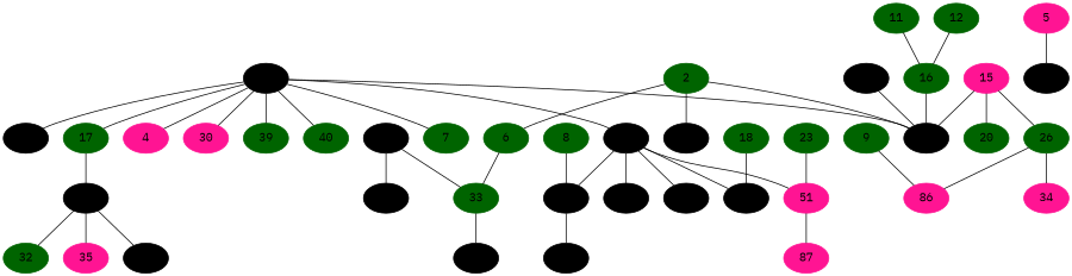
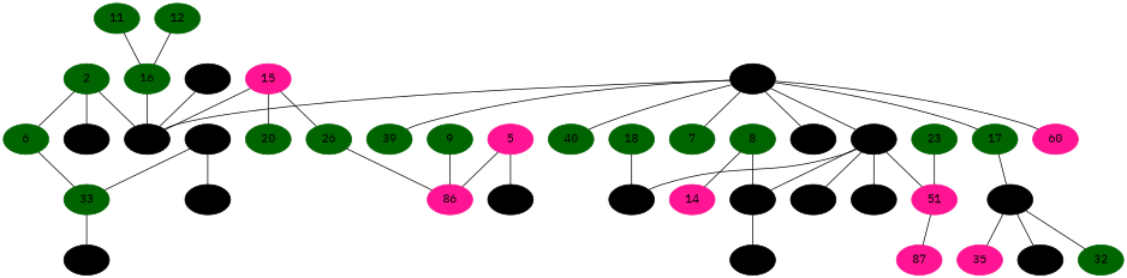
  graph {
    fontname="IBM Plex Mono"
    node [color=black fontname="IBM Plex Mono" style=filled]
    edge [fontname="IBM Plex Mono" weight=1.0]
-   4 [color=deeppink]
    1
    7 [color=darkgreen]
    10
    17 [color=darkgreen]
    22
    24
-   30 [color=deeppink]
+   30 [color=deeppink label=60]
    39 [color=darkgreen]
    40 [color=darkgreen]
    21
    27
    28
    n14 [color=deeppink label=51]
    25
    38
    2 [color=darkgreen]
    6 [color=darkgreen]
    41
    33 [color=darkgreen]
    3
    5 [color=deeppink]
    13
    n24 [color=deeppink label=86]
    43
    8 [color=darkgreen]
+   14 [color=deeppink]
    29
    9 [color=darkgreen]
    11 [color=darkgreen]
    16 [color=darkgreen]
    12 [color=darkgreen]
    15 [color=deeppink]
    20 [color=darkgreen]
    26 [color=darkgreen]
-   34 [color=deeppink]
    32 [color=darkgreen]
    35 [color=deeppink]
    44
    18 [color=darkgreen]
    19
    42
    23 [color=darkgreen]
    n44 [color=deeppink label=87]
-   1 -- 4
    1 -- 7
    1 -- 10
    1 -- 17
    1 -- 22
    1 -- 24
    1 -- 30
    1 -- 39
    1 -- 40
    17 -- 21
    24 -- 27
    24 -- 28
    24 -- n14
    24 -- 25
    24 -- 38
    21 -- 32
    21 -- 35
    21 -- 44
    27 -- 29
    n14 -- n44
    2 -- 22
    2 -- 6
    2 -- 41
    6 -- 33
    33 -- 43
    3 -- 22
    5 -- 13
+   5 -- n24
    8 -- 27
+   8 -- 14
    9 -- n24
    11 -- 16
    16 -- 22
    12 -- 16
    15 -- 22
    15 -- 20
    15 -- 26
    26 -- n24
-   26 -- 34
    18 -- 28
    19 -- 33
    19 -- 42
    23 -- n14
  }
